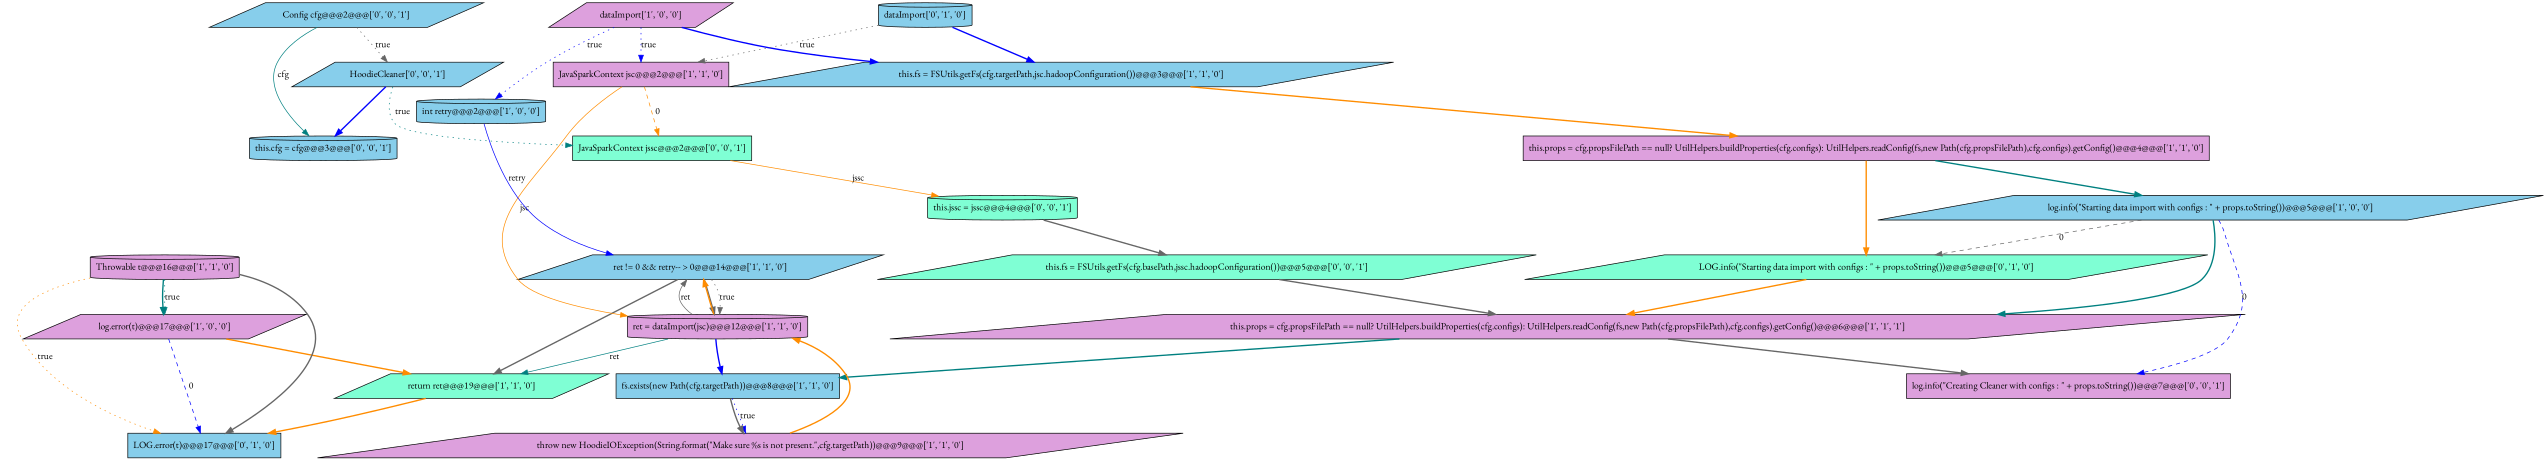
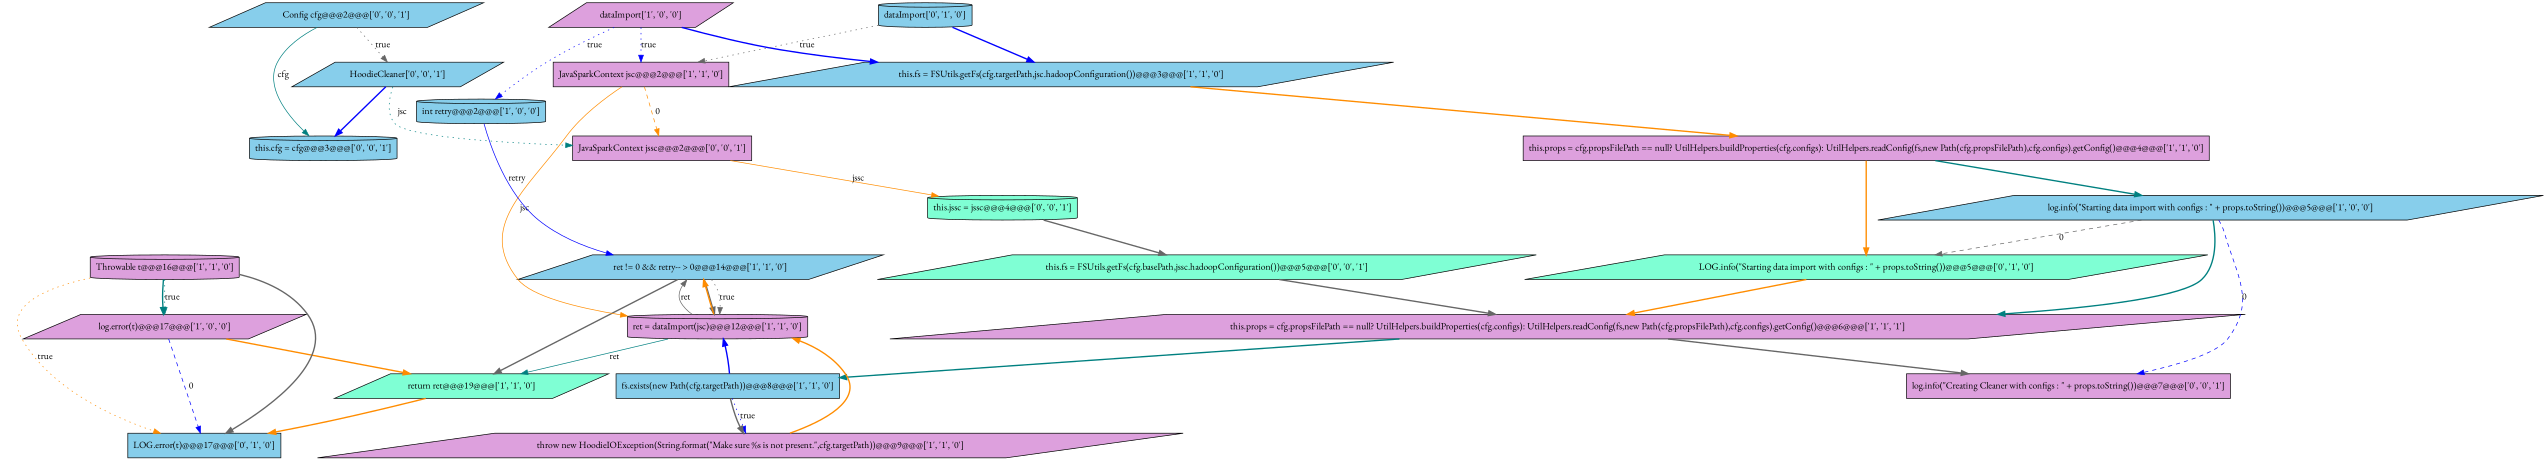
  digraph {
    fontname="EB Garamond"
    node [fillcolor=skyblue fontname="EB Garamond" shape=parallelogram style=filled]
    edge [color=gray40 fontname="EB Garamond" style=bold]
    n1 [label="ret != 0 && retry-- > 0@@@14@@@['1', '1', '0']"]
    n2 [fillcolor=plum label="ret = dataImport(jsc)@@@12@@@['1', '1', '0']" shape=cylinder]
    n3 [fillcolor=aquamarine label="return ret@@@19@@@['1', '1', '0']"]
    n4 [fillcolor=plum label="this.props = cfg.propsFilePath == null? UtilHelpers.buildProperties(cfg.configs): UtilHelpers.readConfig(fs,new Path(cfg.propsFilePath),cfg.configs).getConfig()@@@6@@@['1', '1', '1']"]
    n5 [fillcolor=plum label="log.info(\"Creating Cleaner with configs : \" + props.toString())@@@7@@@['0', '0', '1']" shape=box]
    n6 [label="fs.exists(new Path(cfg.targetPath))@@@8@@@['1', '1', '0']" shape=box]
    n7 [fillcolor=plum label="throw new HoodieIOException(String.format(\"Make sure %s is not present.\",cfg.targetPath))@@@9@@@['1', '1', '0']"]
-   n8 [fillcolor=aquamarine label="JavaSparkContext jssc@@@2@@@['0', '0', '1']" shape=box]
+   n8 [fillcolor=plum label="JavaSparkContext jssc@@@2@@@['0', '0', '1']" shape=box]
    n9 [fillcolor=aquamarine label="this.jssc = jssc@@@4@@@['0', '0', '1']" shape=cylinder]
    n10 [fillcolor=aquamarine label="this.fs = FSUtils.getFs(cfg.basePath,jssc.hadoopConfiguration())@@@5@@@['0', '0', '1']"]
    n11 [fillcolor=plum label="JavaSparkContext jsc@@@2@@@['1', '1', '0']" shape=box]
    n12 [label="int retry@@@2@@@['1', '0', '0']" shape=cylinder]
    n13 [fillcolor=plum label="log.error(t)@@@17@@@['1', '0', '0']"]
    n14 [label="LOG.error(t)@@@17@@@['0', '1', '0']" shape=box]
    n15 [label="HoodieCleaner['0', '0', '1']"]
    n16 [label="this.cfg = cfg@@@3@@@['0', '0', '1']" shape=cylinder]
    n17 [label="Config cfg@@@2@@@['0', '0', '1']"]
    n18 [label="this.fs = FSUtils.getFs(cfg.targetPath,jsc.hadoopConfiguration())@@@3@@@['1', '1', '0']"]
    n19 [fillcolor=plum label="this.props = cfg.propsFilePath == null? UtilHelpers.buildProperties(cfg.configs): UtilHelpers.readConfig(fs,new Path(cfg.propsFilePath),cfg.configs).getConfig()@@@4@@@['1', '1', '0']" shape=box]
    n20 [label="log.info(\"Starting data import with configs : \" + props.toString())@@@5@@@['1', '0', '0']"]
    n21 [fillcolor=aquamarine label="LOG.info(\"Starting data import with configs : \" + props.toString())@@@5@@@['0', '1', '0']"]
    n22 [fillcolor=plum label="dataImport['1', '0', '0']"]
    n23 [fillcolor=plum label="Throwable t@@@16@@@['1', '1', '0']" shape=cylinder]
    n24 [label="dataImport['0', '1', '0']" shape=cylinder]
    n1 -> n2
    n1 -> n2 [label=true style=dotted]
    n1 -> n3
    n2 -> n1 [label=ret style=solid]
    n2 -> n1 [color=darkorange]
    n2 -> n3 [color=teal label=ret style=solid]
    n3 -> n14 [color=darkorange]
    n4 -> n5
    n4 -> n6 [color=teal]
-   n2 -> n6 [color=blue]
+   n6 -> n2 [color=blue]
    n6 -> n7 [color=blue label=true style=dotted]
    n6 -> n7
    n7 -> n2 [color=darkorange]
    n8 -> n9 [color=darkorange label=jssc style=solid]
    n9 -> n10
    n10 -> n4
    n11 -> n2 [color=darkorange label=jsc style=solid]
    n11 -> n8 [color=darkorange label=0 style=dashed]
    n12 -> n1 [color=blue label=retry style=solid]
    n13 -> n3 [color=darkorange]
    n13 -> n14 [color=blue label=0 style=dashed]
-   n15 -> n8 [color=teal label=true style=dotted]
+   n15 -> n8 [color=teal label=jsc style=dotted]
    n15 -> n16 [color=blue]
    n17 -> n15 [label=true style=dotted]
    n17 -> n16 [color=teal label=cfg style=solid]
    n18 -> n19 [color=darkorange]
    n19 -> n20 [color=teal]
    n19 -> n21 [color=darkorange]
    n20 -> n4 [color=teal]
    n20 -> n5 [color=blue label=0 style=dashed]
    n20 -> n21 [label=0 style=dashed]
    n21 -> n4 [color=darkorange]
    n22 -> n11 [color=blue label=true style=dotted]
    n22 -> n12 [color=blue label=true style=dotted]
    n22 -> n18 [color=blue]
    n23 -> n13 [color=teal label=true style=dotted]
    n23 -> n13 [color=teal]
    n23 -> n14 [color=darkorange label=true style=dotted]
    n23 -> n14
    n24 -> n11 [label=true style=dotted]
    n24 -> n18 [color=blue]
  }
